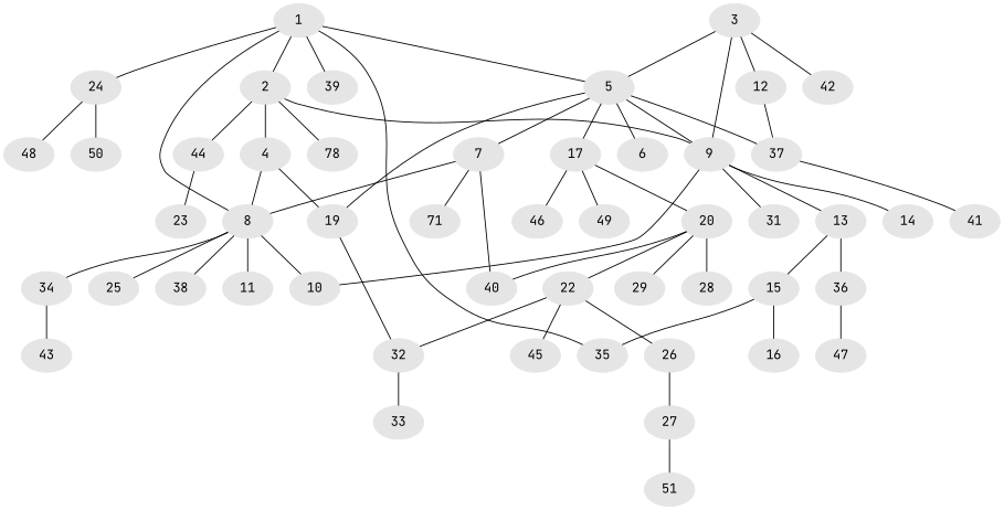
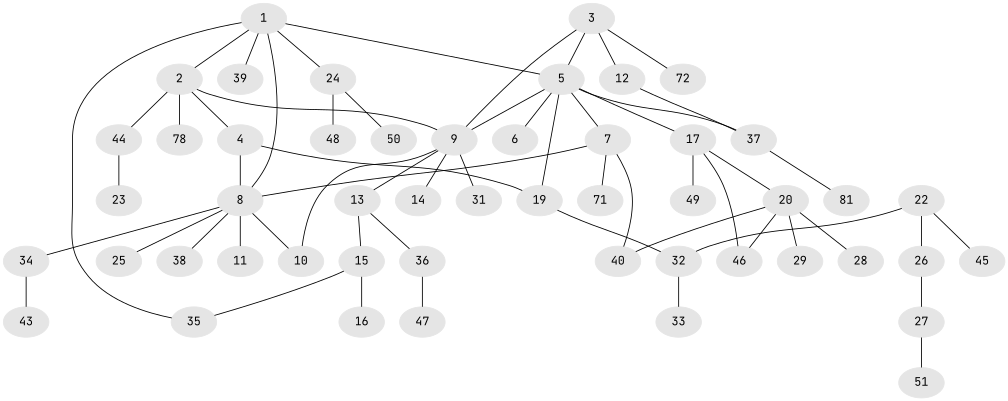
  graph {
    fontname="JetBrains Mono"
    node [color=gray90 fontname="JetBrains Mono" style=filled]
    edge [fontname="JetBrains Mono"]
    1
    2
    5
    8
    24
    35
    39
    4
    9
    n10 [label=78]
    44
    19
    6
    7
    17
    37
    10
    11
    25
    34
    38
    48
    50
    13
    14
    31
    23
    3
    12
-   42
+   42 [label=72]
    32
    n32 [label=71]
    40
    20
    46
    49
-   41
+   41 [label=81]
    43
    15
    36
    16
    47
    22
    28
    29
    33
    26
    45
    27
    51
    1 -- 2
    1 -- 5
    1 -- 8
    1 -- 24
    1 -- 35
    1 -- 39
    2 -- 4
    2 -- 9
    2 -- n10
    2 -- 44
    5 -- 9
    5 -- 19
    5 -- 6
    5 -- 7
    5 -- 17
    5 -- 37
    8 -- 10
    8 -- 11
    8 -- 25
    8 -- 34
    8 -- 38
    24 -- 48
    24 -- 50
    4 -- 8
    4 -- 19
    9 -- 10
    9 -- 13
    9 -- 14
    9 -- 31
    44 -- 23
    19 -- 32
    7 -- 8
    7 -- n32
    7 -- 40
    17 -- 20
    17 -- 46
    17 -- 49
    37 -- 41
    34 -- 43
    13 -- 15
    13 -- 36
    3 -- 5
    3 -- 9
    3 -- 12
    3 -- 42
    12 -- 37
    32 -- 33
    20 -- 40
-   20 -- 22
+   20 -- 46
    20 -- 28
    20 -- 29
    15 -- 35
    15 -- 16
    36 -- 47
    22 -- 32
    22 -- 26
    22 -- 45
    26 -- 27
    27 -- 51
  }
